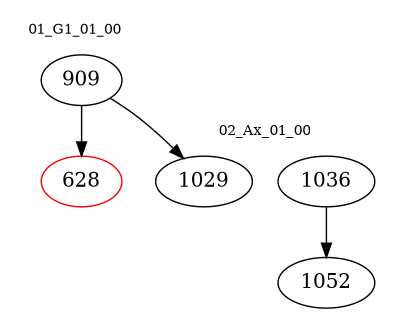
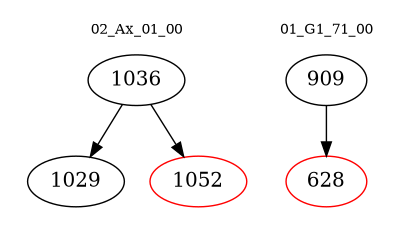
  digraph {
    node [color=black]
    edge [color=black]
    n1 [label=1036]
    n2 [label=1029]
-   n3 [label=1052]
+   n3 [color=red label=1052]
    n4 [label=909]
    n5 [color=red label=628]
    subgraph cluster_1 {
      color=white
      fontsize=10
      label="02_Ax_01_00"
      n1
      n2
      n3
    }
    subgraph cluster_2 {
      color=white
      fontsize=10
-     label="01_G1_01_00"
+     label="01_G1_71_00"
      n4
      n5
    }
-   n4 -> n2
+   n1 -> n2
    n1 -> n3
    n4 -> n5
  }
